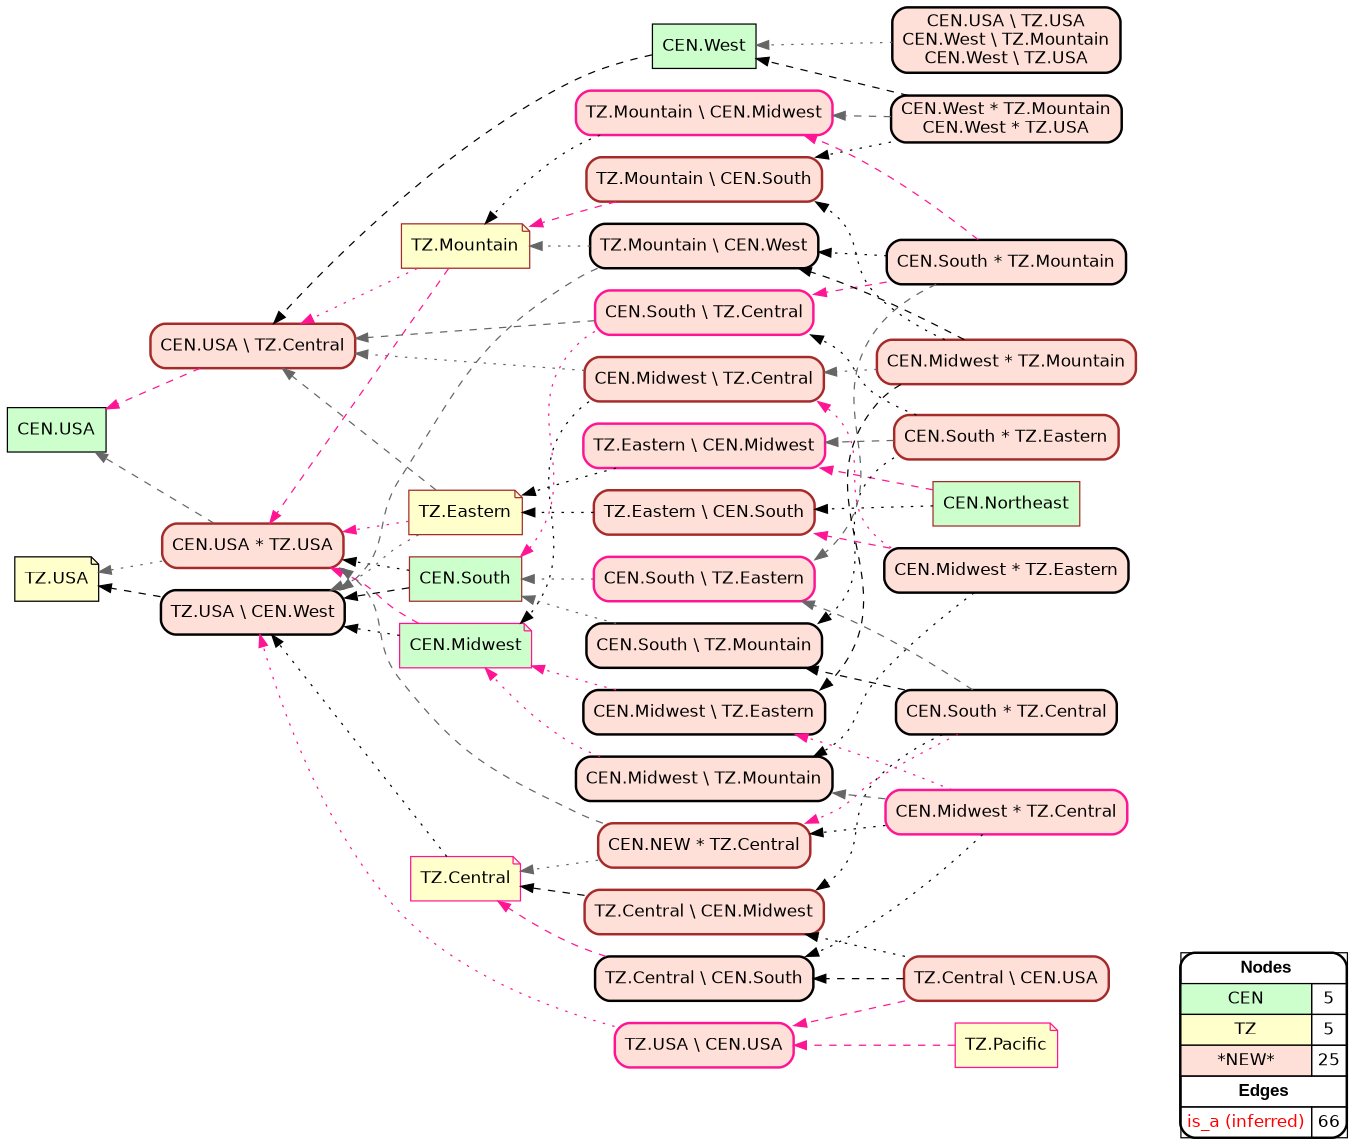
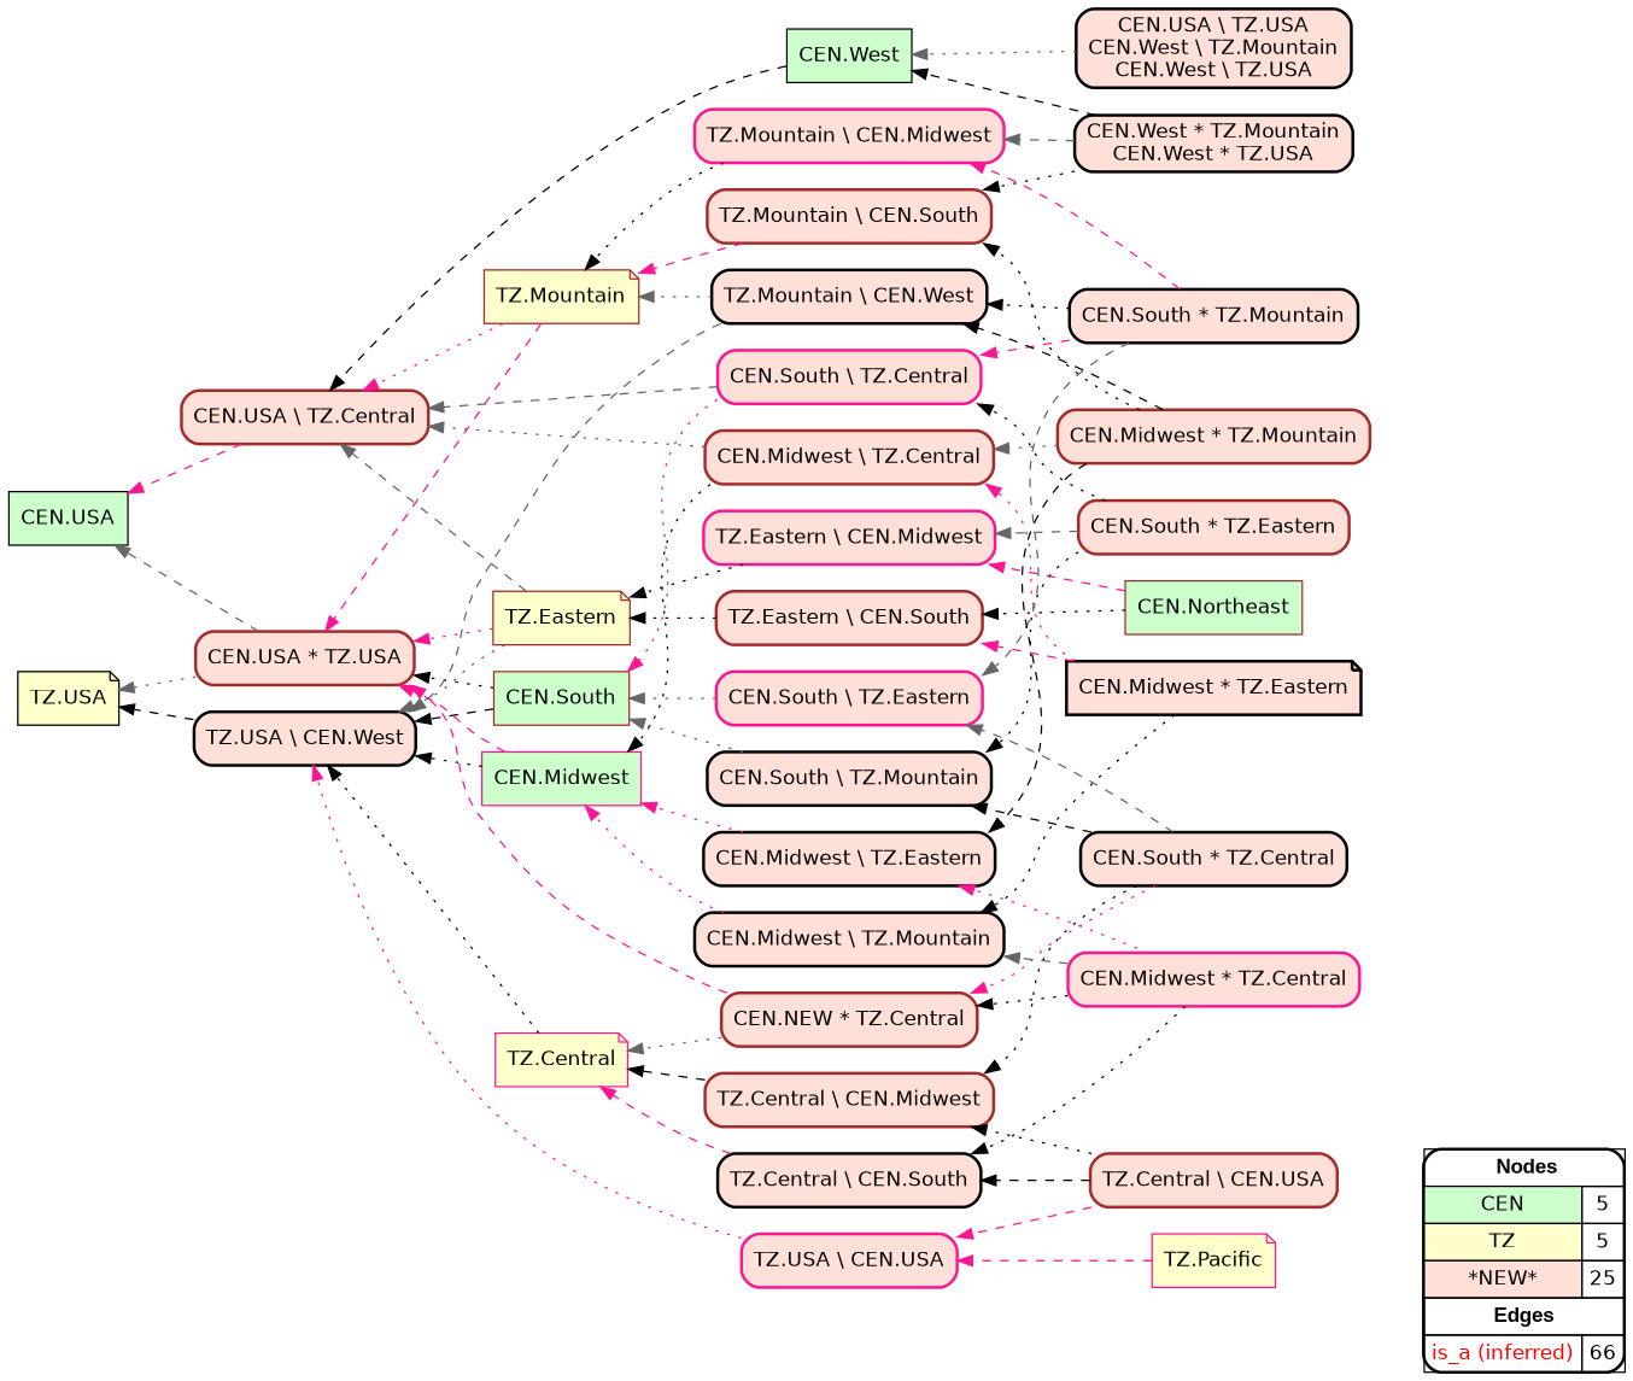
  digraph {
    rankdir=RL
    node [fillcolor="#FFE0D8" fontname=helvetica shape=box style="filled,rounded,bold" color=black]
    edge [arrowhead=normal color=black constraint=true penwidth=1 style=dotted]
    n1 [fillcolor=white label=<   <TABLE BORDER="0" CELLBORDER="1" CELLSPACING="0" CELLPADDING="4">  <TR> <TD COLSPAN="2"><font face="Arial Black"> Nodes</font></TD> </TR>  <TR>   <TD bgcolor="#CCFFCC" fontname="helvetica">CEN</TD>   <TD>5</TD>   </TR>  <TR>   <TD bgcolor="#FFFFCC" fontname="helvetica">TZ</TD>   <TD>5</TD>   </TR>  <TR>   <TD bgcolor="#FFE0D8" fontname="helvetica">*NEW*</TD>   <TD>25</TD>   </TR>  <TR> <TD COLSPAN="2"><font face = "Arial Black"> Edges </font></TD> </TR>  <TR>   <TD><font color ="#FF0000">is_a (inferred)</font></TD><TD>66</TD> </TR> </TABLE>   > margin=0 color=""]
-   "CEN.Midwest" [color=deeppink fillcolor="#CCFFCC" shape=note style=filled]
+   "CEN.Midwest" [color=deeppink fillcolor="#CCFFCC" style=filled]
    "TZ.USA \\ CEN.West"
    "CEN.USA * TZ.USA" [color=brown]
    "TZ.USA" [fillcolor="#FFFFCC" shape=note style=filled]
    "CEN.USA" [fillcolor="#CCFFCC" style=filled]
    "CEN.West" [fillcolor="#CCFFCC" style=filled]
    "CEN.USA \\ TZ.Central" [color=brown]
    "CEN.Northeast" [color=brown fillcolor="#CCFFCC" style=filled]
    "TZ.Eastern \\ CEN.Midwest" [color=deeppink]
    "TZ.Eastern \\ CEN.South" [color=brown]
    "TZ.Eastern" [color=brown fillcolor="#FFFFCC" shape=note style=filled]
    "CEN.South" [color=brown fillcolor="#CCFFCC" style=filled]
    "TZ.Mountain" [color=brown fillcolor="#FFFFCC" shape=note style=filled]
    "TZ.Pacific" [color=deeppink fillcolor="#FFFFCC" shape=note style=filled]
    "TZ.USA \\ CEN.USA" [color=deeppink]
    "TZ.Central" [color=deeppink fillcolor="#FFFFCC" shape=note style=filled]
    "TZ.Central \\ CEN.USA" [color=brown]
    "TZ.Central \\ CEN.South"
    "TZ.Central \\ CEN.Midwest" [color=brown]
    "CEN.South * TZ.Eastern" [color=brown]
    "CEN.South \\ TZ.Mountain"
    "CEN.South \\ TZ.Central" [color=deeppink]
    "CEN.USA \\ TZ.USA\nCEN.West \\ TZ.Mountain\nCEN.West \\ TZ.USA"
    "CEN.South * TZ.Central"
    "CEN.South \\ TZ.Eastern" [color=deeppink]
    n27 [color=brown label="CEN.NEW * TZ.Central"]
    "CEN.South * TZ.Mountain"
    "TZ.Mountain \\ CEN.West"
    "TZ.Mountain \\ CEN.Midwest" [color=deeppink]
    "CEN.Midwest \\ TZ.Mountain"
-   "CEN.Midwest * TZ.Eastern"
+   "CEN.Midwest * TZ.Eastern" [shape=note]
    "CEN.Midwest \\ TZ.Central" [color=brown]
    "CEN.Midwest * TZ.Central" [color=deeppink]
    "CEN.Midwest \\ TZ.Eastern"
    "CEN.Midwest * TZ.Mountain" [color=brown]
    "TZ.Mountain \\ CEN.South" [color=brown]
    "CEN.West * TZ.Mountain\nCEN.West * TZ.USA"
    subgraph sub_1 {
      rank=source
      n1
    }
    "CEN.Midwest" -> "TZ.USA \\ CEN.West"
    "CEN.Midwest" -> "CEN.USA * TZ.USA" [color=deeppink style=dashed]
    "TZ.USA \\ CEN.West" -> "TZ.USA" [style=dashed]
    "CEN.USA * TZ.USA" -> "TZ.USA" [color=gray40]
    "CEN.USA * TZ.USA" -> "CEN.USA" [color=gray40 style=dashed]
    "CEN.West" -> "CEN.USA \\ TZ.Central" [style=dashed]
    "CEN.USA \\ TZ.Central" -> "CEN.USA" [color=deeppink style=dashed]
    "CEN.Northeast" -> "TZ.Eastern \\ CEN.Midwest" [color=deeppink style=dashed]
    "CEN.Northeast" -> "TZ.Eastern \\ CEN.South"
    "TZ.Eastern \\ CEN.Midwest" -> "TZ.Eastern"
    "TZ.Eastern \\ CEN.South" -> "TZ.Eastern"
    "TZ.Eastern" -> "TZ.USA \\ CEN.West" [color=gray40]
    "TZ.Eastern" -> "CEN.USA * TZ.USA" [color=deeppink]
    "TZ.Eastern" -> "CEN.USA \\ TZ.Central" [color=gray40 style=dashed]
    "CEN.South" -> "TZ.USA \\ CEN.West" [style=dashed]
    "CEN.South" -> "CEN.USA * TZ.USA"
    "TZ.Mountain" -> "CEN.USA * TZ.USA" [color=deeppink style=dashed]
    "TZ.Mountain" -> "CEN.USA \\ TZ.Central" [color=deeppink]
    "TZ.Pacific" -> "TZ.USA \\ CEN.USA" [color=deeppink style=dashed]
    "TZ.USA \\ CEN.USA" -> "TZ.USA \\ CEN.West" [color=deeppink]
    "TZ.Central" -> "TZ.USA \\ CEN.West"
    "TZ.Central \\ CEN.USA" -> "TZ.USA \\ CEN.USA" [color=deeppink style=dashed]
    "TZ.Central \\ CEN.USA" -> "TZ.Central \\ CEN.South" [style=dashed]
    "TZ.Central \\ CEN.USA" -> "TZ.Central \\ CEN.Midwest"
    "TZ.Central \\ CEN.South" -> "TZ.Central" [color=deeppink style=dashed]
    "TZ.Central \\ CEN.Midwest" -> "TZ.Central" [style=dashed]
    "CEN.South * TZ.Eastern" -> "TZ.Eastern \\ CEN.Midwest" [color=gray40 style=dashed]
    "CEN.South * TZ.Eastern" -> "CEN.South \\ TZ.Mountain"
    "CEN.South * TZ.Eastern" -> "CEN.South \\ TZ.Central"
    "CEN.South \\ TZ.Mountain" -> "CEN.South" [color=gray40]
    "CEN.South \\ TZ.Central" -> "CEN.USA \\ TZ.Central" [color=gray40 style=dashed]
    "CEN.South \\ TZ.Central" -> "CEN.South" [color=deeppink]
    "CEN.USA \\ TZ.USA\nCEN.West \\ TZ.Mountain\nCEN.West \\ TZ.USA" -> "CEN.West" [color=gray40]
    "CEN.South * TZ.Central" -> "TZ.Central \\ CEN.Midwest"
    "CEN.South * TZ.Central" -> "CEN.South \\ TZ.Mountain" [style=dashed]
    "CEN.South * TZ.Central" -> "CEN.South \\ TZ.Eastern" [color=gray40 style=dashed]
    "CEN.South * TZ.Central" -> n27 [color=deeppink]
    "CEN.South \\ TZ.Eastern" -> "CEN.South" [color=gray40]
-   n27 -> "CEN.USA * TZ.USA" [color=gray40 style=dashed]
+   n27 -> "CEN.USA * TZ.USA" [color=deeppink style=dashed]
    n27 -> "TZ.Central" [color=gray40]
    "CEN.South * TZ.Mountain" -> "CEN.South \\ TZ.Central" [color=deeppink style=dashed]
    "CEN.South * TZ.Mountain" -> "CEN.South \\ TZ.Eastern" [color=gray40 style=dashed]
    "CEN.South * TZ.Mountain" -> "TZ.Mountain \\ CEN.West"
    "CEN.South * TZ.Mountain" -> "TZ.Mountain \\ CEN.Midwest" [color=deeppink style=dashed]
    "TZ.Mountain \\ CEN.West" -> "TZ.USA \\ CEN.West" [color=gray40 style=dashed]
    "TZ.Mountain \\ CEN.West" -> "TZ.Mountain" [color=gray40]
    "TZ.Mountain \\ CEN.Midwest" -> "TZ.Mountain"
    "CEN.Midwest \\ TZ.Mountain" -> "CEN.Midwest" [color=deeppink]
    "CEN.Midwest * TZ.Eastern" -> "TZ.Eastern \\ CEN.South" [color=deeppink style=dashed]
    "CEN.Midwest * TZ.Eastern" -> "CEN.Midwest \\ TZ.Mountain"
    "CEN.Midwest * TZ.Eastern" -> "CEN.Midwest \\ TZ.Central" [color=deeppink]
    "CEN.Midwest \\ TZ.Central" -> "CEN.Midwest"
    "CEN.Midwest \\ TZ.Central" -> "CEN.USA \\ TZ.Central" [color=gray40]
    "CEN.Midwest * TZ.Central" -> "TZ.Central \\ CEN.South"
    "CEN.Midwest * TZ.Central" -> n27
    "CEN.Midwest * TZ.Central" -> "CEN.Midwest \\ TZ.Mountain" [color=gray40 style=dashed]
    "CEN.Midwest * TZ.Central" -> "CEN.Midwest \\ TZ.Eastern" [color=deeppink]
    "CEN.Midwest \\ TZ.Eastern" -> "CEN.Midwest" [color=deeppink]
    "CEN.Midwest * TZ.Mountain" -> "TZ.Mountain \\ CEN.West" [style=dashed]
    "CEN.Midwest * TZ.Mountain" -> "CEN.Midwest \\ TZ.Central" [color=gray40]
    "CEN.Midwest * TZ.Mountain" -> "CEN.Midwest \\ TZ.Eastern" [style=dashed]
    "CEN.Midwest * TZ.Mountain" -> "TZ.Mountain \\ CEN.South"
    "TZ.Mountain \\ CEN.South" -> "TZ.Mountain" [color=deeppink style=dashed]
    "CEN.West * TZ.Mountain\nCEN.West * TZ.USA" -> "CEN.West" [style=dashed]
    "CEN.West * TZ.Mountain\nCEN.West * TZ.USA" -> "TZ.Mountain \\ CEN.Midwest" [color=gray40 style=dashed]
    "CEN.West * TZ.Mountain\nCEN.West * TZ.USA" -> "TZ.Mountain \\ CEN.South"
  }
